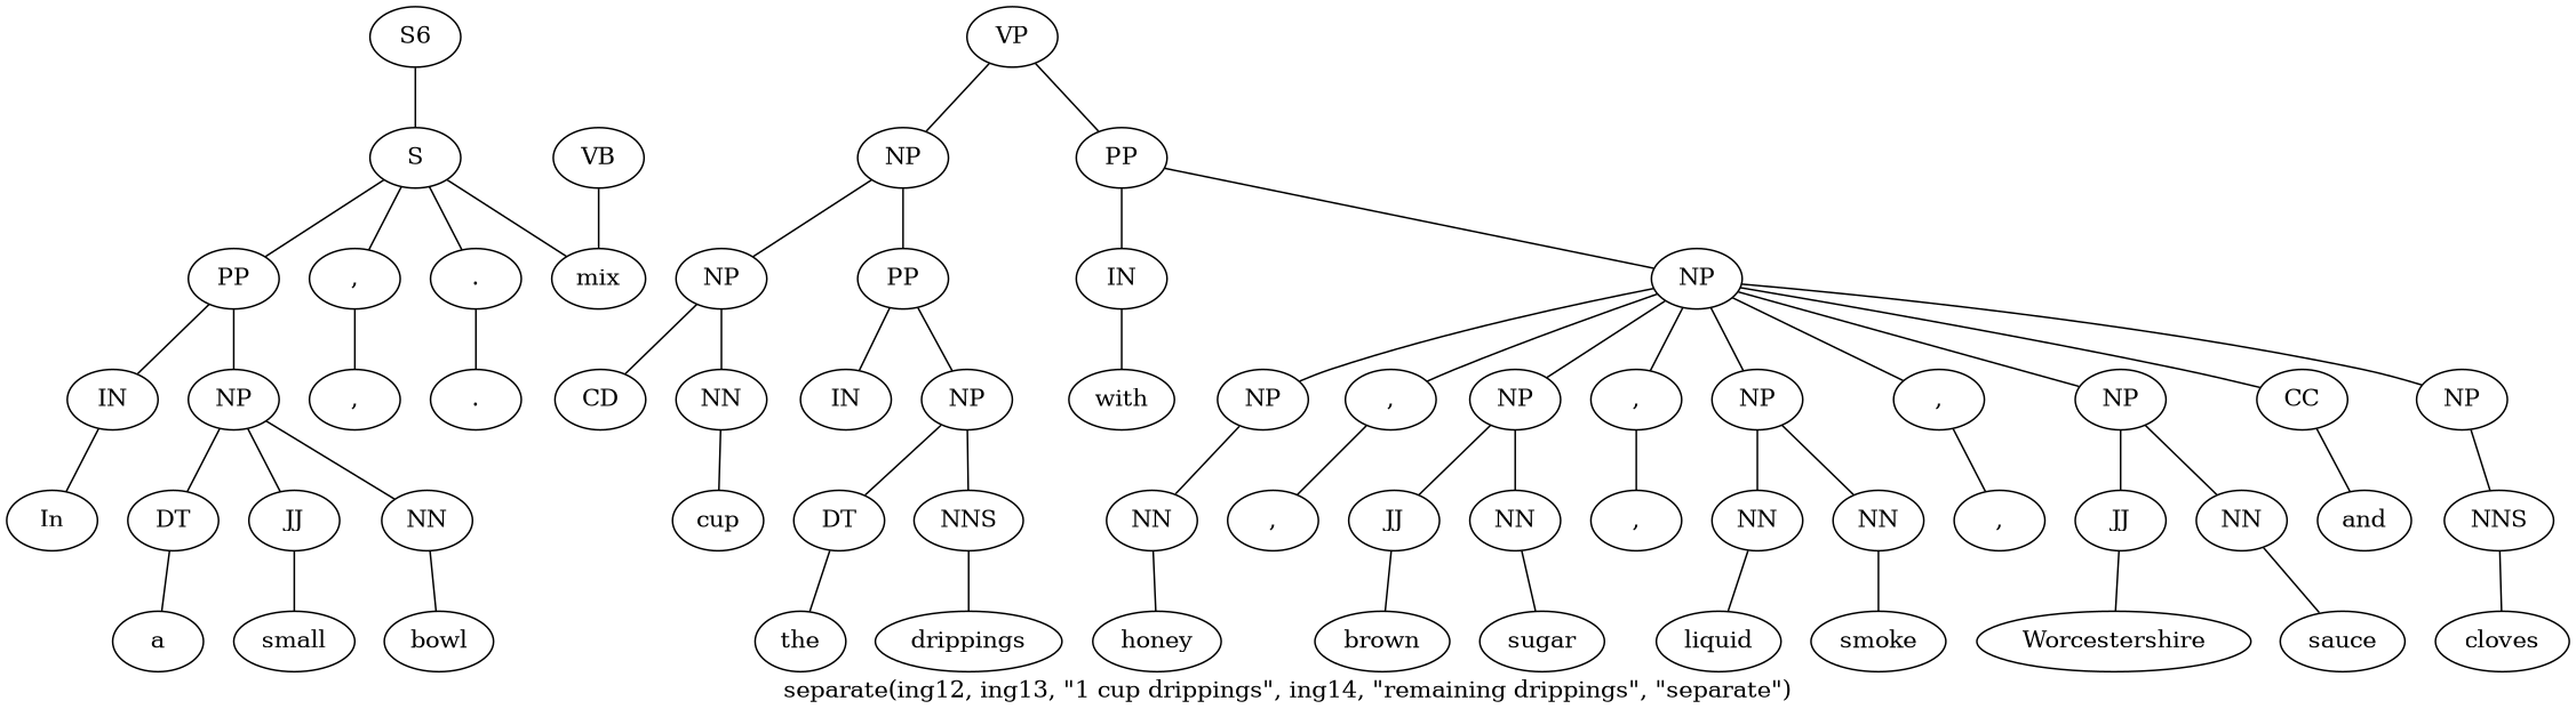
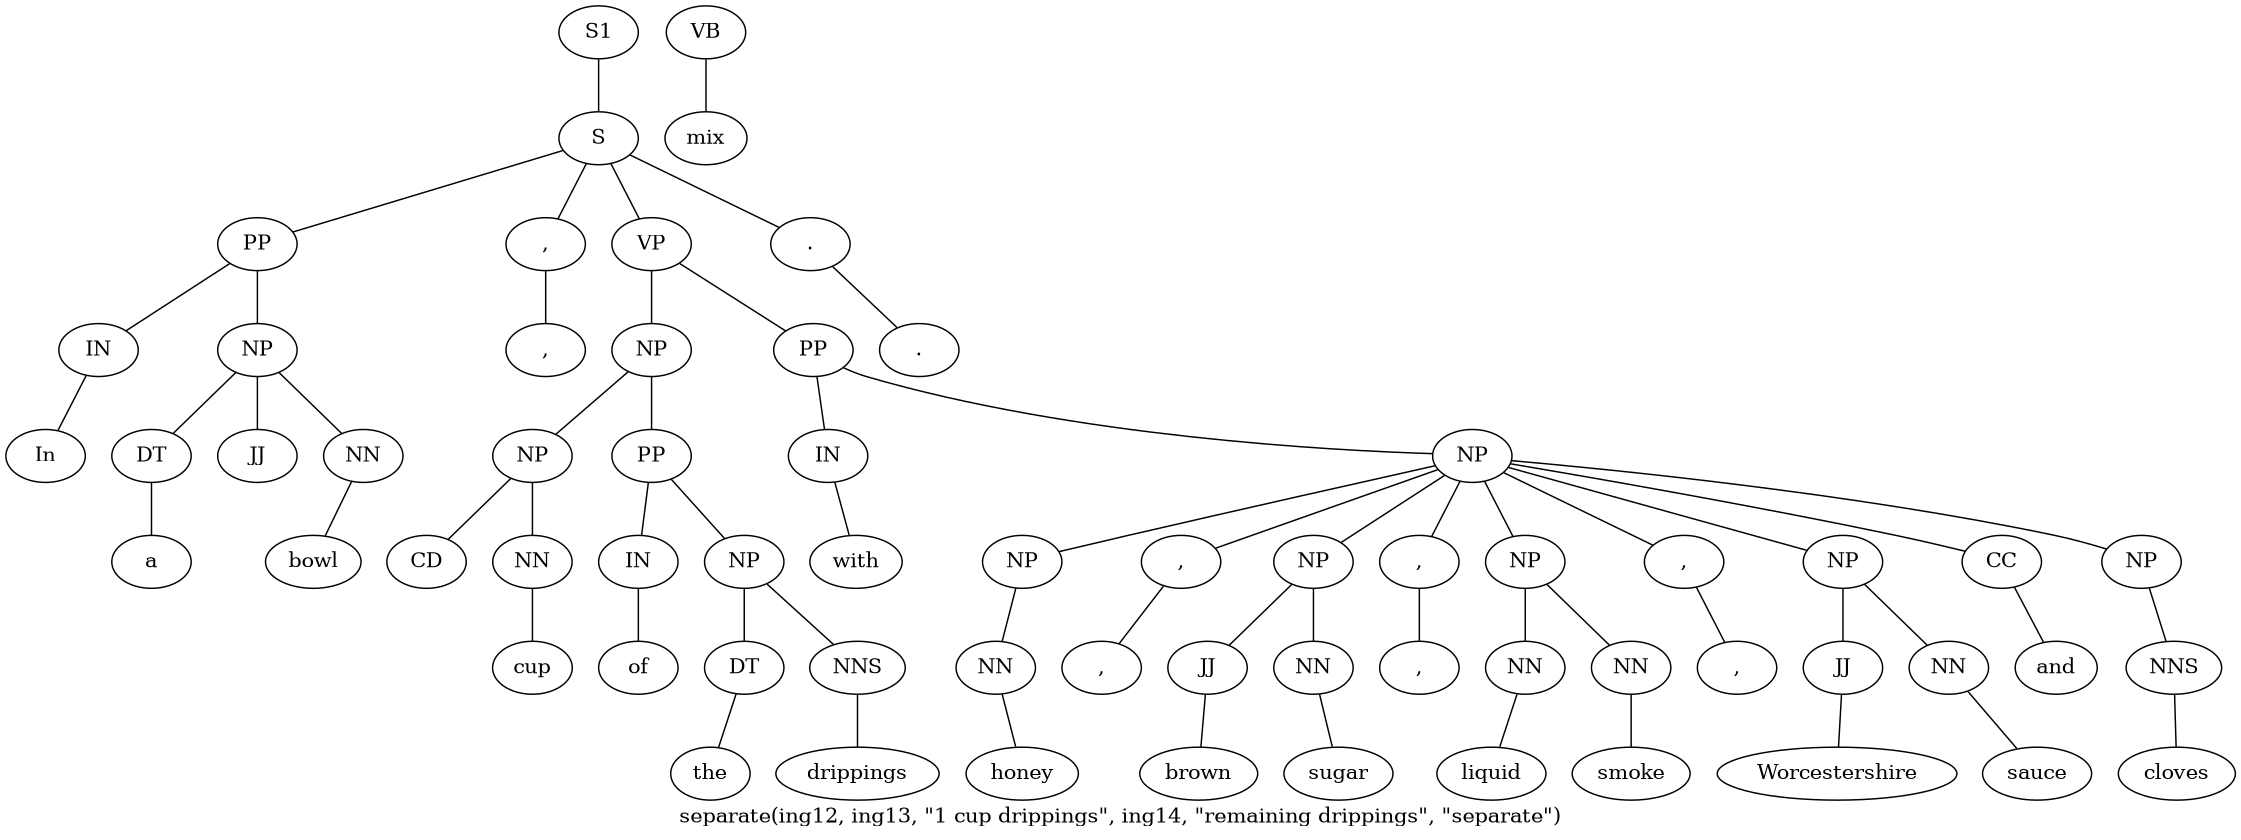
  graph {
    label="separate(ing12, ing13, \"1 cup drippings\", ing14, \"remaining drippings\", \"separate\")"
-   n1 [label=S6]
+   n1 [label=S1]
    n2 [label=S]
    n3 [label=PP]
    n4 [label=","]
    n5 [label=VP]
    n6 [label="."]
    n7 [label=IN]
    n8 [label=NP]
    n9 [label=","]
    n10 [label=NP]
    n11 [label=PP]
    n12 [label="."]
    n13 [label=In]
    n14 [label=DT]
    n15 [label=JJ]
    n16 [label=NN]
    n17 [label=a]
-   n18 [label=small]
    n19 [label=bowl]
    n20 [label=VB]
    n21 [label=mix]
    n22 [label=NP]
    n23 [label=PP]
    n24 [label=IN]
    n25 [label=NP]
    n26 [label=CD]
    n27 [label=NN]
    n28 [label=IN]
    n29 [label=NP]
    n30 [label=cup]
+   n31 [label=of]
    n32 [label=DT]
    n33 [label=NNS]
    n34 [label=the]
    n35 [label=drippings]
    n36 [label=with]
    n37 [label=NP]
    n38 [label=","]
    n39 [label=NP]
    n40 [label=","]
    n41 [label=NP]
    n42 [label=","]
    n43 [label=NP]
    n44 [label=CC]
    n45 [label=NP]
    n46 [label=NN]
    n47 [label=","]
    n48 [label=JJ]
    n49 [label=NN]
    n50 [label=","]
    n51 [label=NN]
    n52 [label=NN]
    n53 [label=","]
    n54 [label=JJ]
    n55 [label=NN]
    n56 [label=and]
    n57 [label=NNS]
    n58 [label=honey]
    n59 [label=brown]
    n60 [label=sugar]
    n61 [label=liquid]
    n62 [label=smoke]
    n63 [label=Worcestershire]
    n64 [label=sauce]
    n65 [label=cloves]
    n1 -- n2
    n2 -- n3
    n2 -- n4
-   n2 -- n21
+   n2 -- n5
    n2 -- n6
    n3 -- n7
    n3 -- n8
    n4 -- n9
    n5 -- n10
    n5 -- n11
    n6 -- n12
    n7 -- n13
    n8 -- n14
    n8 -- n15
    n8 -- n16
    n10 -- n22
    n10 -- n23
    n11 -- n24
    n11 -- n25
    n14 -- n17
-   n15 -- n18
    n16 -- n19
    n20 -- n21
    n22 -- n26
    n22 -- n27
    n23 -- n28
    n23 -- n29
    n24 -- n36
    n25 -- n37
    n25 -- n38
    n25 -- n39
    n25 -- n40
    n25 -- n41
    n25 -- n42
    n25 -- n43
    n25 -- n44
    n25 -- n45
    n27 -- n30
+   n28 -- n31
    n29 -- n32
    n29 -- n33
    n32 -- n34
    n33 -- n35
    n37 -- n46
    n38 -- n47
    n39 -- n48
    n39 -- n49
    n40 -- n50
    n41 -- n51
    n41 -- n52
    n42 -- n53
    n43 -- n54
    n43 -- n55
    n44 -- n56
    n45 -- n57
    n46 -- n58
    n48 -- n59
    n49 -- n60
    n51 -- n61
    n52 -- n62
    n54 -- n63
    n55 -- n64
    n57 -- n65
  }
